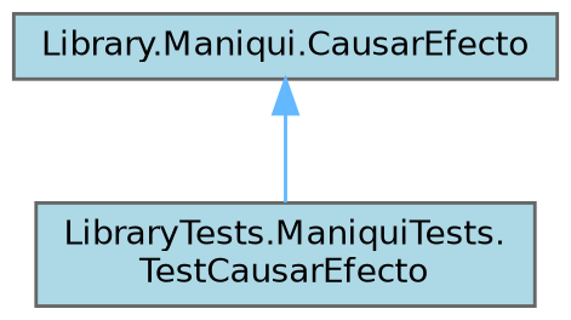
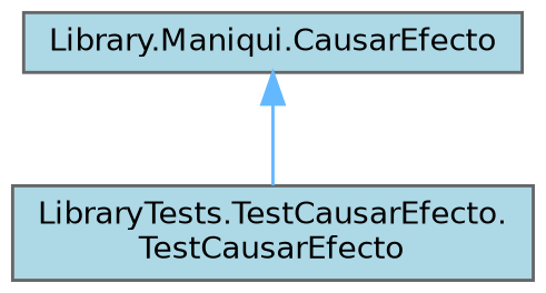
  digraph {
    rankdir=TB
    node [fillcolor=lightblue fontname=Helvetica fontsize=10 shape=box style=filled]
    n1 [color=gray40 fontcolor=black height=0.2 label="Library.Maniqui.CausarEfecto" width=0.4]
-   n2 [color=grey40 height=0.2 label="LibraryTests.ManiquiTests.\lTestCausarEfecto" width=0.4]
+   n2 [color=grey40 height=0.2 label="LibraryTests.TestCausarEfecto.\lTestCausarEfecto" width=0.4]
    n1 -> n2 [color=steelblue1 dir=back fontname=Helvetica fontsize=10 labelfontname=Helvetica labelfontsize=10 style=solid]
  }
